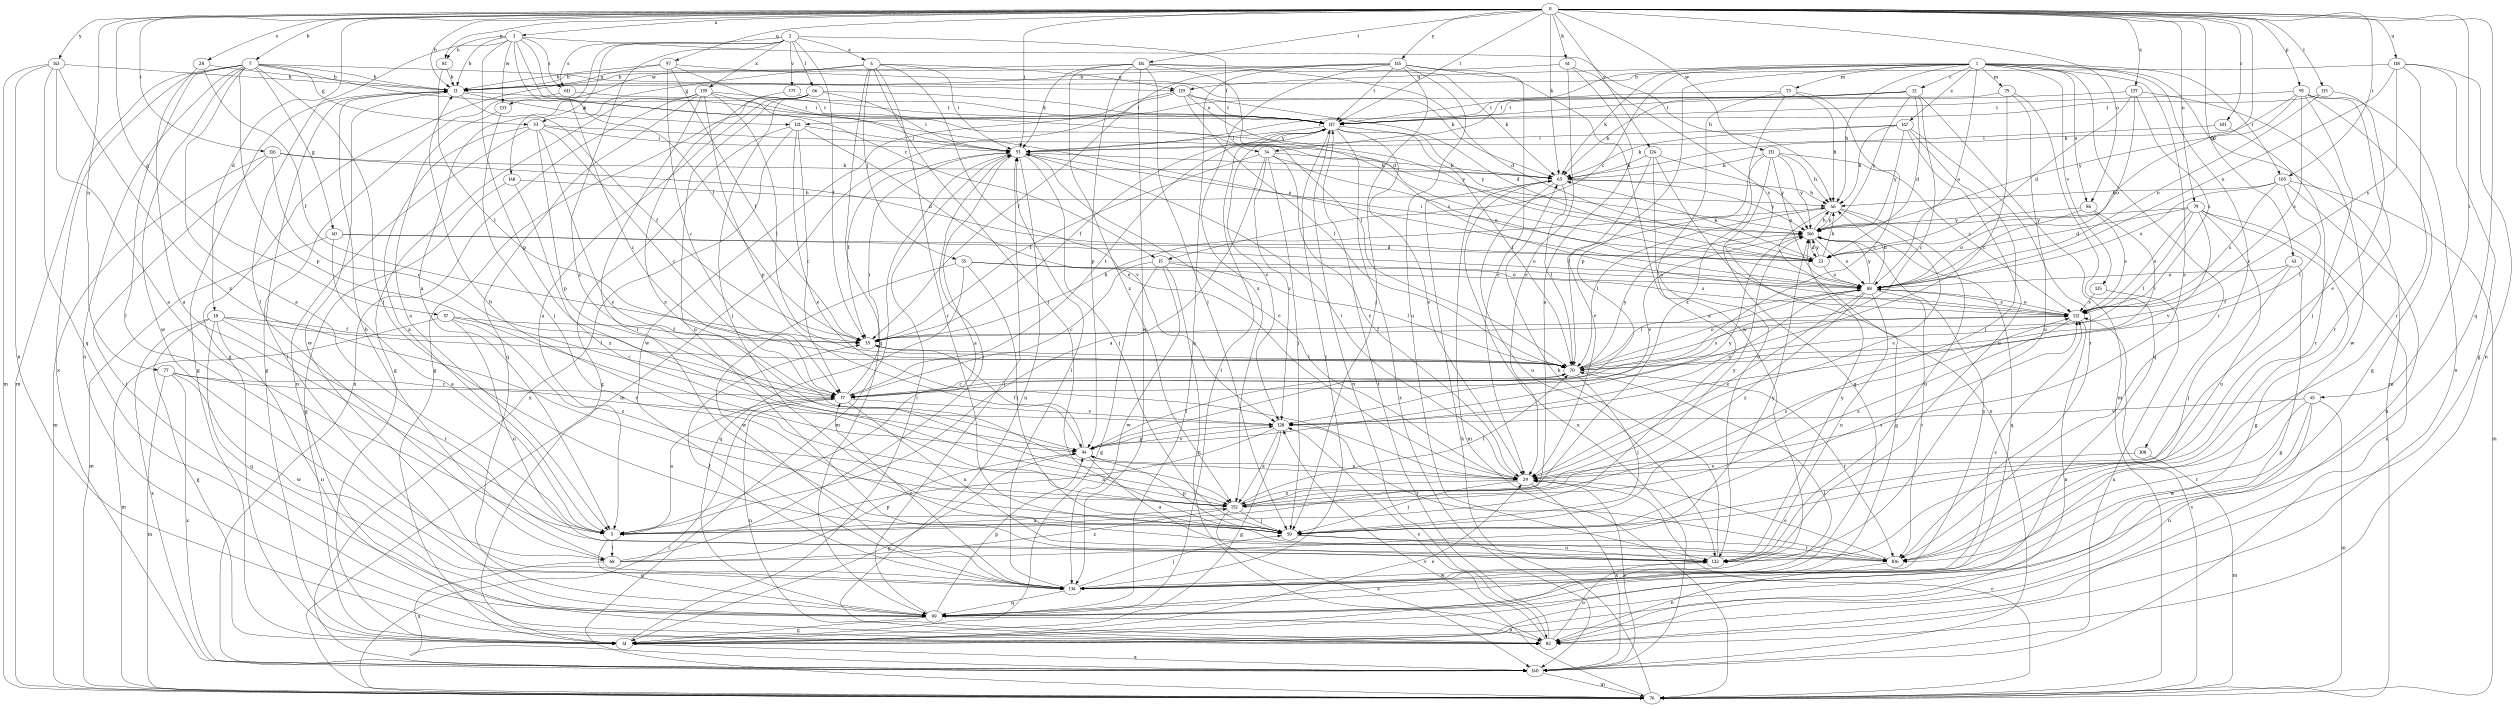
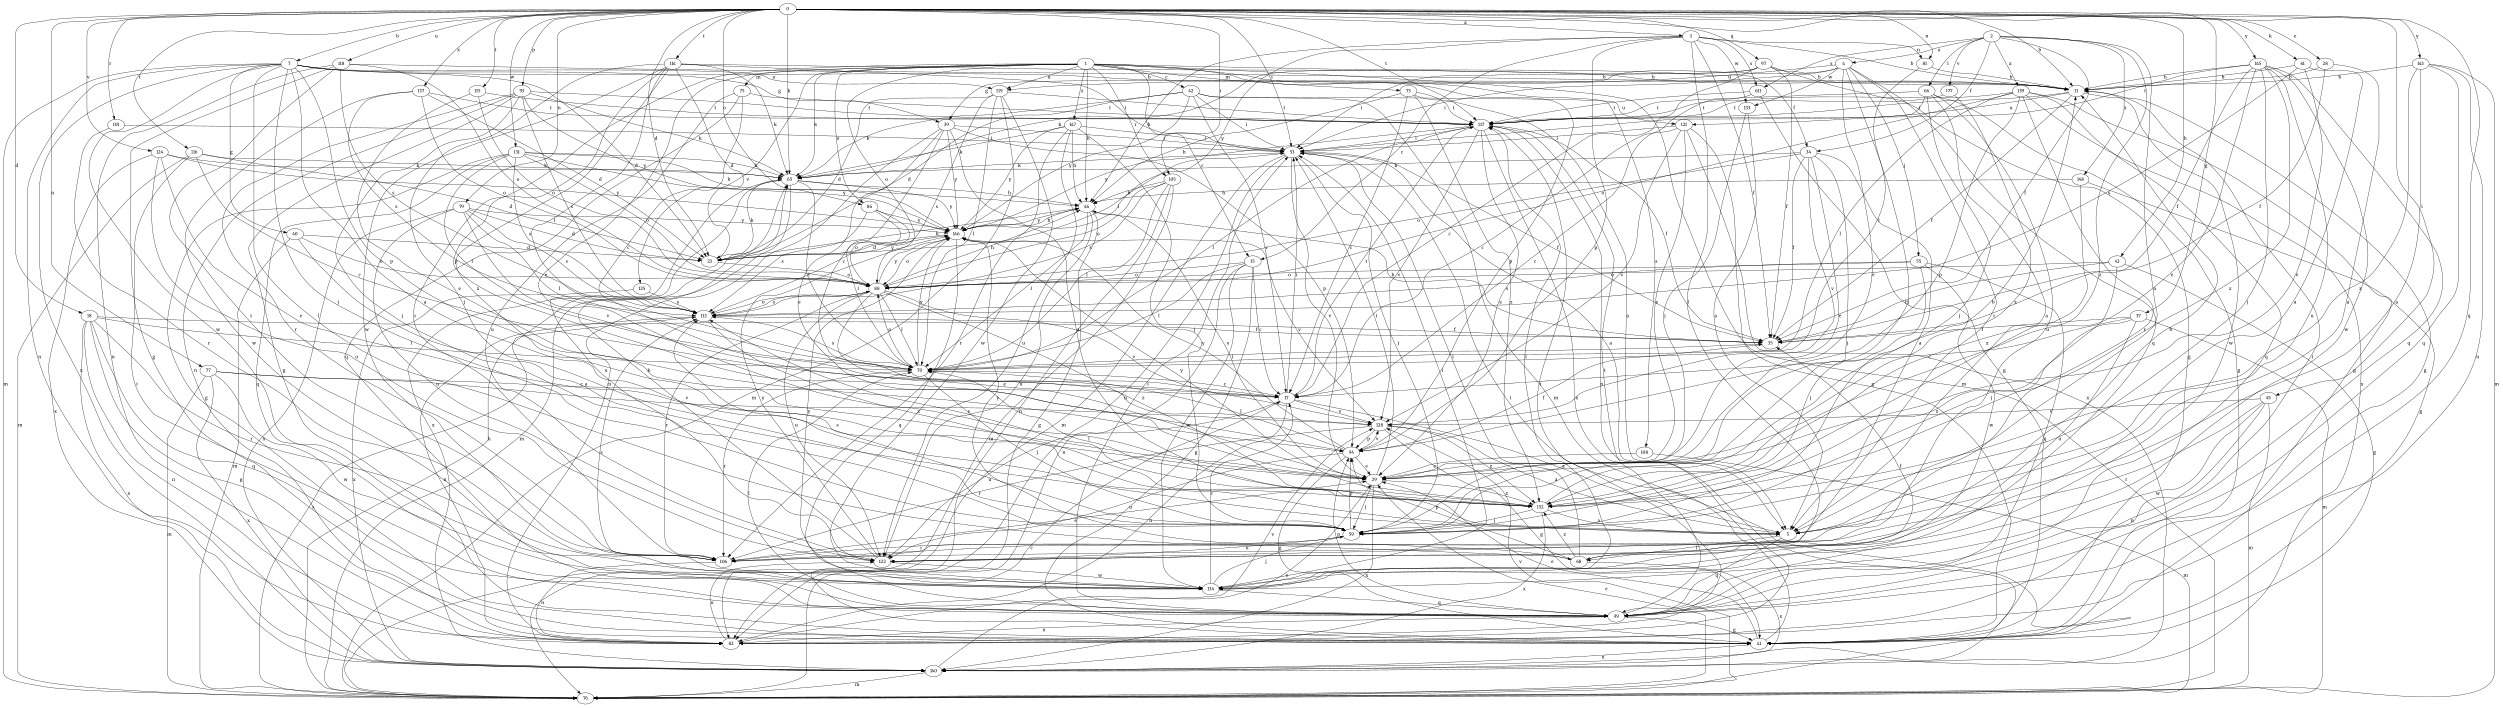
  strict digraph {
    fontname=Merriweather
    node [fontname=Merriweather]
    edge [fontname=Merriweather]
    0
    3
    7
    11
    18
    23
    28
    37
    43
    n10 [label=45]
    53
    61
    65
    77
    79
    81
    86
    93
    97
    99
    101
    105
    114
    115
    116
    117
    118
    124
    131
    137
    143
    145
    15
    46
    94
    35
    n37 [label=611]
    68
    133
    146
    76
    119
    5
-   39 [label=33]
+   39
    59
    40
    82
    134
    140
    41
    121
    106
    70
    88
    152
    17
    122
    128
    29
    112
    1
-   12
+   12 [label=42]
    34
    73
    75
    108
    125
    147
    2
    4
    66
    127
    139
    148
    55
    0 -> 3 [label=a]
    0 -> 7 [label=b]
    0 -> 11 [label=b]
    0 -> 18 [label=d]
    0 -> 23 [label=d]
    0 -> 28 [label=e]
    0 -> 37 [label=g]
    0 -> 43 [label=h]
    0 -> n10 [label=i]
    0 -> 53 [label=i]
    0 -> 61 [label=k]
    0 -> 65 [label=k]
    0 -> 77 [label=n]
    0 -> 79 [label=n]
    0 -> 81 [label=n]
    0 -> 86 [label=o]
    0 -> 93 [label=p]
    0 -> 97 [label=q]
    0 -> 99 [label=q]
    0 -> 101 [label=r]
    0 -> 105 [label=r]
    0 -> 114 [label=t]
    0 -> 115 [label=t]
    0 -> 116 [label=t]
    0 -> 117 [label=t]
    0 -> 118 [label=u]
    0 -> 124 [label=v]
    0 -> 131 [label=w]
    0 -> 137 [label=x]
    0 -> 143 [label=y]
    0 -> 145 [label=y]
    3 -> 11 [label=b]
    3 -> 81 [label=n]
    3 -> 15 [label=c]
    3 -> 46 [label=h]
    3 -> 94 [label=p]
    3 -> 35 [label=f]
    3 -> n37 [label=s]
    3 -> 68 [label=l]
    3 -> 133 [label=w]
    3 -> 146 [label=y]
    7 -> 11 [label=b]
    7 -> 23 [label=d]
    7 -> 94 [label=p]
    7 -> 68 [label=l]
    7 -> 76 [label=m]
    7 -> 119 [label=u]
    7 -> 5 [label=a]
    7 -> 39 [label=g]
    7 -> 59 [label=j]
    7 -> 40 [label=g]
    7 -> 82 [label=n]
    7 -> 134 [label=w]
    7 -> 140 [label=x]
    11 -> 117 [label=t]
    11 -> 35 [label=f]
    11 -> 134 [label=w]
    11 -> 41 [label=g]
    11 -> 121 [label=u]
    18 -> 99 [label=q]
    18 -> 35 [label=f]
    18 -> 82 [label=n]
    18 -> 140 [label=x]
    18 -> 41 [label=g]
    18 -> 106 [label=r]
    18 -> 70 [label=l]
    23 -> 53 [label=i]
    23 -> 65 [label=k]
    23 -> 46 [label=h]
    23 -> 146 [label=y]
    23 -> 88 [label=o]
    28 -> 11 [label=b]
    28 -> 35 [label=f]
    28 -> 5 [label=a]
    37 -> 35 [label=f]
    37 -> 76 [label=m]
    37 -> 152 [label=z]
    37 -> 17 [label=c]
    37 -> 122 [label=u]
    43 -> 35 [label=f]
    43 -> 59 [label=j]
    43 -> 41 [label=g]
    43 -> 88 [label=o]
    n10 -> 76 [label=m]
    n10 -> 82 [label=n]
    n10 -> 134 [label=w]
    n10 -> 106 [label=r]
    n10 -> 128 [label=v]
    53 -> 65 [label=k]
    53 -> 35 [label=f]
    53 -> 76 [label=m]
    53 -> 5 [label=a]
    53 -> 59 [label=j]
    53 -> 82 [label=n]
    53 -> 29 [label=e]
    61 -> 11 [label=b]
    61 -> 5 [label=a]
    61 -> 29 [label=e]
    61 -> 112 [label=s]
    65 -> 46 [label=h]
    65 -> 146 [label=y]
    65 -> 76 [label=m]
    65 -> 140 [label=x]
    65 -> 70 [label=l]
    65 -> 122 [label=u]
    77 -> 76 [label=m]
    77 -> 134 [label=w]
    77 -> 140 [label=x]
    77 -> 17 [label=c]
    77 -> 128 [label=v]
    79 -> 23 [label=d]
    79 -> 146 [label=y]
    79 -> 140 [label=x]
    79 -> 70 [label=l]
    79 -> 122 [label=u]
    79 -> 128 [label=v]
    79 -> 112 [label=s]
    81 -> 11 [label=b]
    81 -> 70 [label=l]
    86 -> 146 [label=y]
    86 -> 70 [label=l]
    86 -> 88 [label=o]
    86 -> 112 [label=s]
    93 -> 65 [label=k]
    93 -> 117 [label=t]
    93 -> 146 [label=y]
    93 -> 59 [label=j]
    93 -> 82 [label=n]
    93 -> 41 [label=g]
    93 -> 106 [label=r]
    93 -> 112 [label=s]
    97 -> 11 [label=b]
    97 -> 53 [label=i]
    97 -> 65 [label=k]
    97 -> 35 [label=f]
    97 -> 41 [label=g]
    97 -> 17 [label=c]
    99 -> 11 [label=i]
    99 -> 53 [label=i]
    99 -> 117 [label=t]
    99 -> 94 [label=p]
    99 -> 82 [label=n]
    99 -> 41 [label=g]
    99 -> 70 [label=l]
    101 -> 53 [label=i]
    101 -> 106 [label=r]
    105 -> 46 [label=h]
    105 -> 76 [label=m]
    105 -> 82 [label=n]
    105 -> 70 [label=l]
    105 -> 88 [label=o]
    105 -> 112 [label=s]
    114 -> 11 [label=b]
    114 -> 23 [label=d]
    114 -> 53 [label=i]
    114 -> 65 [label=k]
    114 -> 94 [label=p]
    114 -> 59 [label=j]
    114 -> 134 [label=w]
    114 -> 70 [label=l]
    114 -> 152 [label=z]
    115 -> 117 [label=t]
    115 -> 88 [label=o]
    115 -> 29 [label=e]
    116 -> 23 [label=d]
    116 -> 65 [label=k]
    116 -> 99 [label=i]
    116 -> 76 [label=m]
    116 -> 17 [label=c]
    117 -> 53 [label=i]
    117 -> 35 [label=f]
    117 -> 146 [label=y]
    117 -> 82 [label=n]
    117 -> 140 [label=x]
    117 -> 70 [label=l]
    117 -> 128 [label=v]
    117 -> 29 [label=e]
    118 -> 11 [label=b]
    118 -> 82 [label=n]
    118 -> 41 [label=g]
    118 -> 106 [label=r]
    118 -> 88 [label=o]
    118 -> 112 [label=s]
    124 -> 65 [label=k]
    124 -> 146 [label=y]
    124 -> 140 [label=x]
    124 -> 122 [label=u]
    124 -> 29 [label=e]
    131 -> 65 [label=k]
    131 -> 99 [label=q]
    131 -> 46 [label=h]
    131 -> 146 [label=y]
-   79 -> 41 [label=g]
+   131 -> 41 [label=g]
    131 -> 70 [label=l]
    131 -> 88 [label=o]
    131 -> 112 [label=s]
    137 -> 23 [label=d]
    137 -> 117 [label=t]
    137 -> 134 [label=w]
    137 -> 88 [label=o]
    137 -> 112 [label=s]
    143 -> 11 [label=b]
    143 -> 99 [label=q]
    143 -> 76 [label=m]
    143 -> 5 [label=a]
    143 -> 82 [label=n]
    143 -> 152 [label=z]
    145 -> 11 [label=b]
    145 -> 99 [label=q]
    145 -> 117 [label=t]
    145 -> 35 [label=f]
    145 -> 59 [label=j]
    145 -> 134 [label=w]
    145 -> 152 [label=z]
    145 -> 122 [label=u]
    145 -> 29 [label=e]
    15 -> 82 [label=n]
    15 -> 134 [label=w]
    15 -> 41 [label=g]
    15 -> 70 [label=l]
    15 -> 88 [label=o]
    15 -> 17 [label=c]
    46 -> 146 [label=y]
    46 -> 41 [label=g]
    46 -> 70 [label=l]
    46 -> 122 [label=u]
    46 -> 29 [label=e]
    94 -> 35 [label=f]
    94 -> 146 [label=y]
    94 -> 41 [label=g]
    94 -> 70 [label=l]
    94 -> 122 [label=u]
    94 -> 128 [label=v]
    94 -> 29 [label=e]
    35 -> 46 [label=h]
    35 -> 70 [label=l]
    n37 -> 117 [label=t]
    n37 -> 41 [label=g]
    n37 -> 17 [label=c]
    68 -> 11 [label=b]
    68 -> 53 [label=i]
    68 -> 94 [label=p]
    68 -> 146 [label=y]
    68 -> 140 [label=x]
    68 -> 152 [label=z]
    133 -> 5 [label=a]
    133 -> 59 [label=j]
    146 -> 23 [label=d]
    146 -> 99 [label=q]
    146 -> 46 [label=h]
    146 -> 88 [label=o]
    146 -> 128 [label=v]
    76 -> 65 [label=k]
    76 -> 17 [label=c]
    76 -> 128 [label=v]
    76 -> 29 [label=e]
    76 -> 112 [label=s]
    119 -> 23 [label=d]
    119 -> 117 [label=t]
    119 -> 76 [label=m]
    119 -> 134 [label=w]
    119 -> 70 [label=l]
    119 -> 112 [label=s]
    5 -> 99 [label=q]
    5 -> 68 [label=l]
    39 -> 53 [label=i]
    39 -> 94 [label=p]
    39 -> 146 [label=y]
    39 -> 5 [label=a]
    39 -> 82 [label=n]
    39 -> 17 [label=c]
    39 -> 29 [label=e]
    59 -> 94 [label=p]
    59 -> 106 [label=r]
    59 -> 122 [label=u]
    59 -> 112 [label=s]
    40 -> 23 [label=d]
    40 -> 76 [label=m]
    40 -> 5 [label=a]
    40 -> 88 [label=o]
    82 -> 117 [label=t]
    82 -> 122 [label=u]
    82 -> 128 [label=v]
    134 -> 53 [label=i]
    134 -> 99 [label=q]
    134 -> 117 [label=t]
    134 -> 35 [label=f]
    134 -> 146 [label=y]
    134 -> 59 [label=j]
    134 -> 17 [label=c]
    134 -> 112 [label=s]
    140 -> 76 [label=m]
    140 -> 29 [label=e]
    41 -> 53 [label=i]
    41 -> 140 [label=x]
    41 -> 29 [label=e]
    121 -> 53 [label=i]
    121 -> 140 [label=x]
    121 -> 41 [label=g]
    121 -> 17 [label=c]
    121 -> 128 [label=v]
    121 -> 29 [label=e]
    106 -> 82 [label=n]
    106 -> 29 [label=e]
    70 -> 146 [label=y]
    70 -> 59 [label=j]
    70 -> 106 [label=r]
    70 -> 88 [label=o]
    70 -> 17 [label=c]
    70 -> 112 [label=s]
    88 -> 46 [label=h]
    88 -> 146 [label=y]
    88 -> 106 [label=r]
    88 -> 70 [label=l]
    88 -> 152 [label=z]
    88 -> 122 [label=u]
    88 -> 128 [label=v]
    88 -> 29 [label=e]
    88 -> 112 [label=s]
    152 -> 11 [label=b]
    152 -> 146 [label=y]
    152 -> 5 [label=a]
    152 -> 59 [label=j]
    152 -> 140 [label=x]
    152 -> 70 [label=l]
    152 -> 112 [label=s]
    17 -> 53 [label=i]
    17 -> 117 [label=t]
    17 -> 5 [label=a]
    17 -> 82 [label=n]
    17 -> 122 [label=u]
    17 -> 128 [label=v]
    122 -> 65 [label=k]
    122 -> 146 [label=y]
    122 -> 134 [label=w]
    128 -> 94 [label=p]
    128 -> 5 [label=a]
    128 -> 41 [label=g]
    128 -> 106 [label=r]
    128 -> 152 [label=z]
    29 -> 53 [label=i]
    29 -> 59 [label=j]
    29 -> 140 [label=x]
    29 -> 152 [label=z]
    112 -> 35 [label=f]
    112 -> 82 [label=n]
    112 -> 88 [label=o]
    112 -> 152 [label=z]
    1 -> 65 [label=k]
    1 -> 86 [label=o]
    1 -> 105 [label=r]
    1 -> 15 [label=c]
    1 -> 46 [label=h]
    1 -> 94 [label=p]
    1 -> 76 [label=m]
    1 -> 119 [label=u]
    1 -> 106 [label=r]
    1 -> 88 [label=o]
    1 -> 29 [label=e]
    1 -> 12 [label=c]
    1 -> 34 [label=f]
    1 -> 73 [label=m]
    1 -> 75 [label=m]
    1 -> 108 [label=s]
    1 -> 125 [label=v]
    1 -> 147 [label=z]
    12 -> 23 [label=d]
    12 -> 53 [label=i]
    12 -> 65 [label=k]
    12 -> 146 [label=y]
    12 -> 76 [label=m]
    12 -> 121 [label=u]
    12 -> 17 [label=c]
    34 -> 65 [label=k]
    34 -> 35 [label=f]
    34 -> 5 [label=a]
    34 -> 59 [label=j]
    34 -> 88 [label=o]
    34 -> 128 [label=v]
    34 -> 29 [label=e]
    73 -> 117 [label=t]
    73 -> 46 [label=h]
    73 -> 5 [label=a]
    73 -> 152 [label=z]
    73 -> 17 [label=c]
    75 -> 99 [label=q]
    75 -> 117 [label=t]
    75 -> 17 [label=c]
    75 -> 122 [label=u]
    108 -> 76 [label=m]
    108 -> 29 [label=e]
    125 -> 140 [label=x]
    125 -> 112 [label=s]
    147 -> 53 [label=i]
    147 -> 65 [label=k]
    147 -> 46 [label=h]
    147 -> 146 [label=y]
    147 -> 59 [label=j]
    147 -> 106 [label=r]
    147 -> 122 [label=u]
    2 -> 35 [label=f]
    2 -> n37 [label=s]
    2 -> 5 [label=a]
    2 -> 152 [label=z]
    2 -> 34 [label=f]
    2 -> 4 [label=a]
    2 -> 66 [label=l]
    2 -> 127 [label=v]
    2 -> 139 [label=x]
    2 -> 148 [label=z]
    4 -> 53 [label=i]
    4 -> 99 [label=q]
    4 -> 133 [label=w]
    4 -> 119 [label=u]
    4 -> 39 [label=g]
    4 -> 59 [label=j]
    4 -> 106 [label=r]
    4 -> 29 [label=e]
    4 -> 55 [label=j]
    66 -> 53 [label=i]
    66 -> 117 [label=t]
    66 -> 5 [label=a]
    66 -> 59 [label=j]
    66 -> 41 [label=g]
    66 -> 122 [label=u]
    127 -> 117 [label=t]
    127 -> 152 [label=z]
    139 -> 99 [label=q]
    139 -> 117 [label=t]
    139 -> 94 [label=p]
    139 -> 140 [label=x]
    139 -> 41 [label=g]
    139 -> 106 [label=r]
    139 -> 70 [label=l]
    139 -> 88 [label=o]
    148 -> 46 [label=h]
    148 -> 41 [label=g]
    148 -> 152 [label=z]
    55 -> 99 [label=q]
    55 -> 59 [label=j]
    55 -> 134 [label=w]
    55 -> 88 [label=o]
    55 -> 112 [label=s]
  }
